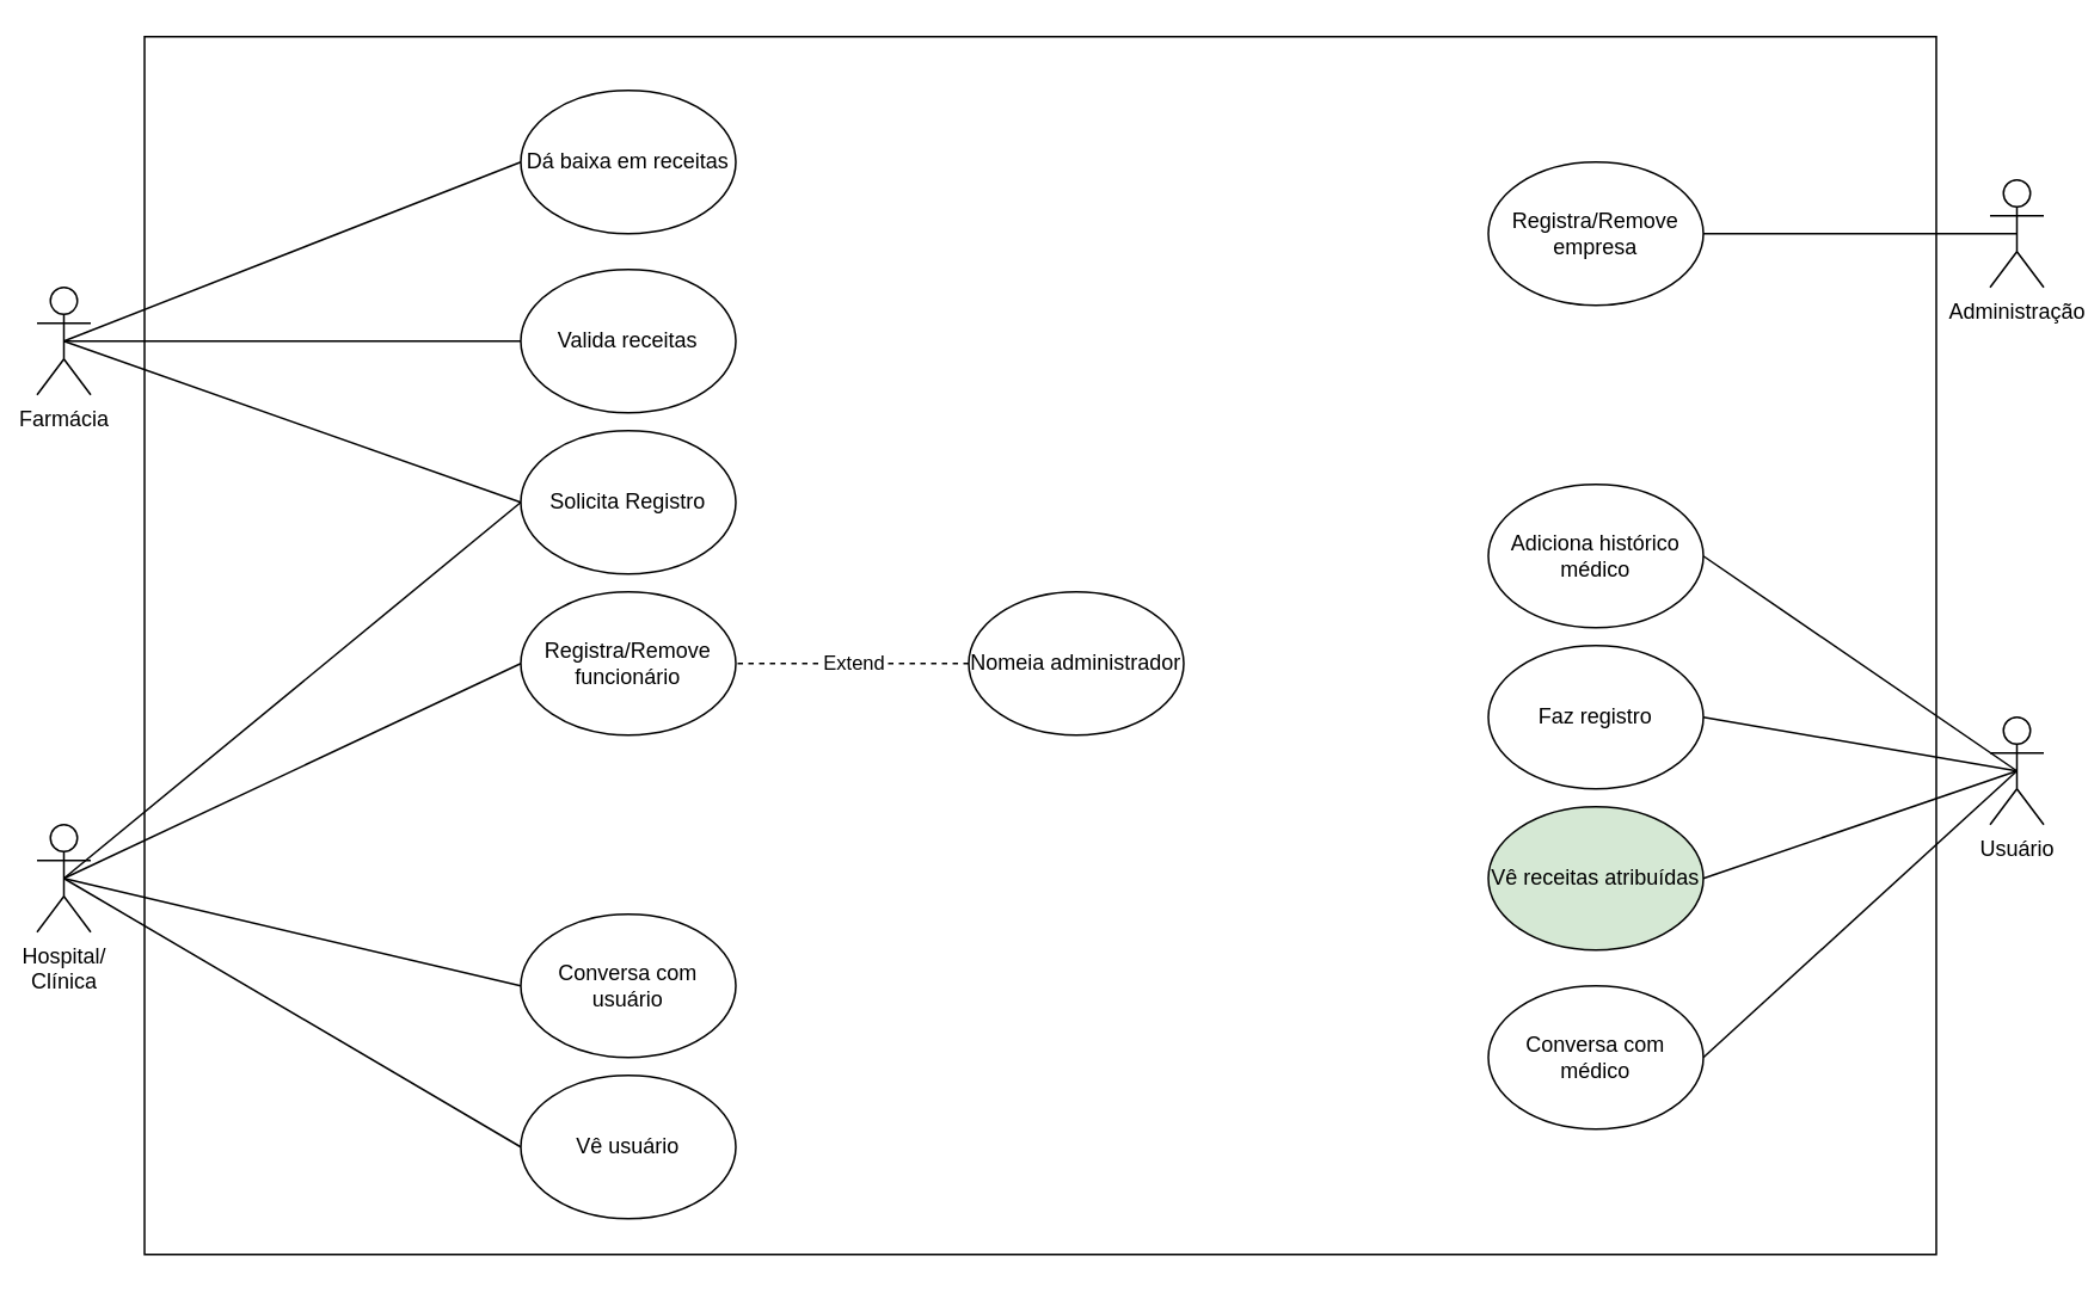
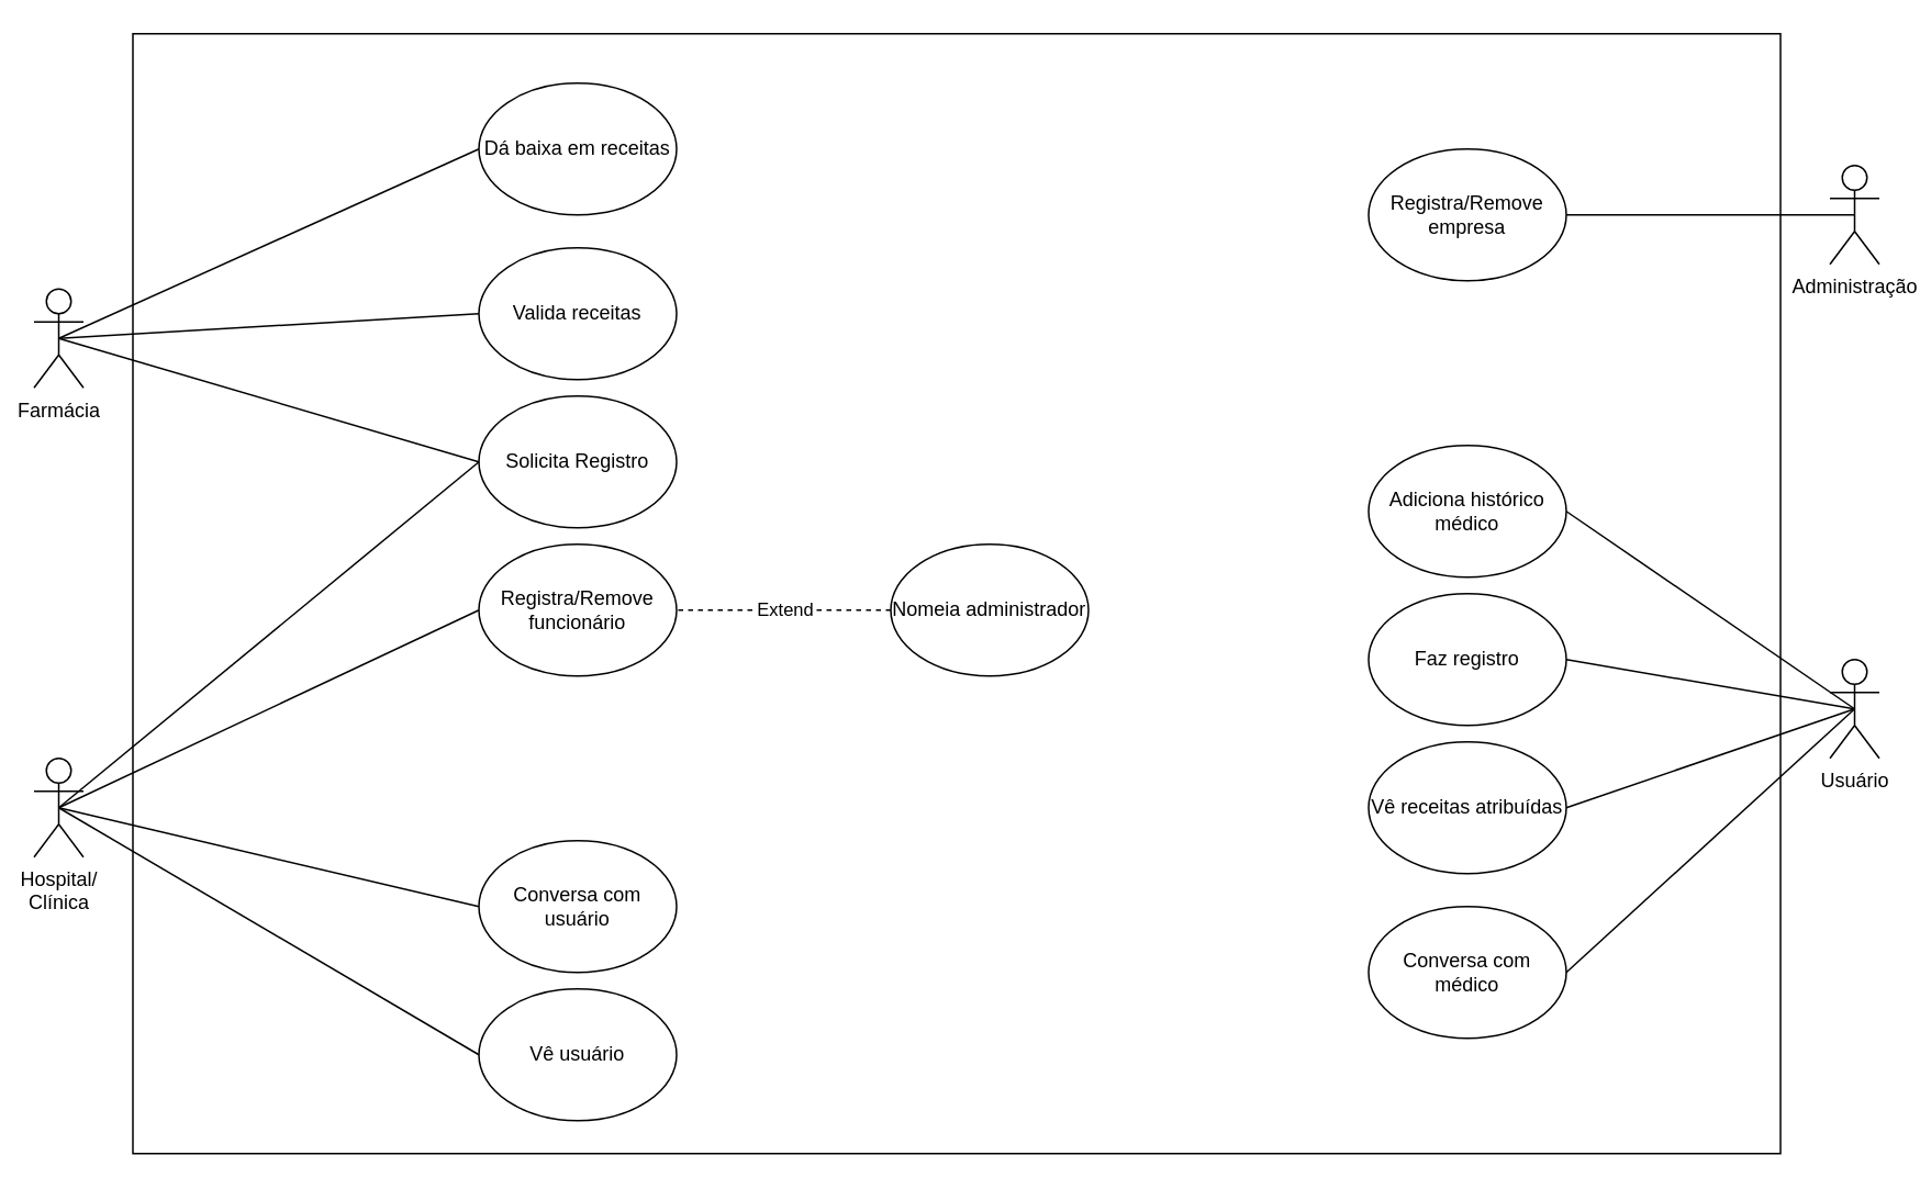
  <mxCell id="0" />
  <mxCell id="1" parent="0" />
  <mxCell id="2" value="" style="rounded=0;whiteSpace=wrap;html=1;" vertex="1" parent="1"><mxGeometry x="80" y="20" width="1000" height="680" as="geometry" /></mxCell>
  <mxCell id="3" style="edgeStyle=none;rounded=0;orthogonalLoop=1;jettySize=auto;html=1;exitX=0.5;exitY=0.5;exitDx=0;exitDy=0;entryX=0;entryY=0.5;entryDx=0;entryDy=0;exitPerimeter=0;strokeColor=default;endArrow=none;startFill=0;" edge="1" parent="1" source="4" target="17"><mxGeometry relative="1" as="geometry" /></mxCell>
- <mxCell id="4" value="Farmácia" style="shape=umlActor;verticalLabelPosition=bottom;verticalAlign=top;html=1;outlineConnect=0;" vertex="1" parent="1"><mxGeometry x="20" y="160" width="30" height="60" as="geometry" /></mxCell>
+ <mxCell id="4" value="Farmácia" style="shape=umlActor;verticalLabelPosition=bottom;verticalAlign=top;html=1;outlineConnect=0;" vertex="1" parent="1"><mxGeometry x="20" y="175" width="30" height="60" as="geometry" /></mxCell>
  <mxCell id="5" value="Hospital/&lt;div&gt;Clínica&lt;/div&gt;" style="shape=umlActor;verticalLabelPosition=bottom;verticalAlign=top;html=1;outlineConnect=0;" vertex="1" parent="1"><mxGeometry x="20" y="460" width="30" height="60" as="geometry" /></mxCell>
  <mxCell id="6" value="Administração" style="shape=umlActor;verticalLabelPosition=bottom;verticalAlign=top;html=1;outlineConnect=0;direction=east;" vertex="1" parent="1"><mxGeometry x="1110" y="100" width="30" height="60" as="geometry" /></mxCell>
  <mxCell id="7" value="Usuário" style="shape=umlActor;verticalLabelPosition=bottom;verticalAlign=top;html=1;outlineConnect=0;" vertex="1" parent="1"><mxGeometry x="1110" y="400" width="30" height="60" as="geometry" /></mxCell>
  <mxCell id="8" value="Registra/Remove empresa" style="ellipse;whiteSpace=wrap;html=1;" vertex="1" parent="1"><mxGeometry x="830" y="90" width="120" height="80" as="geometry" /></mxCell>
  <mxCell id="9" value="Faz registro" style="ellipse;whiteSpace=wrap;html=1;" vertex="1" parent="1"><mxGeometry x="830" y="360" width="120" height="80" as="geometry" /></mxCell>
  <mxCell id="10" value="Adiciona histórico médico" style="ellipse;whiteSpace=wrap;html=1;" vertex="1" parent="1"><mxGeometry x="830" y="270" width="120" height="80" as="geometry" /></mxCell>
- <mxCell id="11" value="Vê receitas atribuídas" style="ellipse;whiteSpace=wrap;html=1;fillColor=#d5e8d4;" vertex="1" parent="1"><mxGeometry x="830" y="450" width="120" height="80" as="geometry" /></mxCell>
+ <mxCell id="11" value="Vê receitas atribuídas" style="ellipse;whiteSpace=wrap;html=1;" vertex="1" parent="1"><mxGeometry x="830" y="450" width="120" height="80" as="geometry" /></mxCell>
  <mxCell id="12" value="Solicita Registro" style="ellipse;whiteSpace=wrap;html=1;" vertex="1" parent="1"><mxGeometry x="290" y="240" width="120" height="80" as="geometry" /></mxCell>
  <mxCell id="13" value="Valida receitas" style="ellipse;whiteSpace=wrap;html=1;" vertex="1" parent="1"><mxGeometry x="290" y="150" width="120" height="80" as="geometry" /></mxCell>
  <mxCell id="14" value="Vê usuário" style="ellipse;whiteSpace=wrap;html=1;" vertex="1" parent="1"><mxGeometry x="290" y="600" width="120" height="80" as="geometry" /></mxCell>
  <mxCell id="15" value="Registra/Remove funcionário" style="ellipse;whiteSpace=wrap;html=1;" vertex="1" parent="1"><mxGeometry x="290" y="330" width="120" height="80" as="geometry" /></mxCell>
  <mxCell id="16" value="Conversa com usuário" style="ellipse;whiteSpace=wrap;html=1;" vertex="1" parent="1"><mxGeometry x="290" y="510" width="120" height="80" as="geometry" /></mxCell>
  <mxCell id="17" value="Dá baixa em receitas" style="ellipse;whiteSpace=wrap;html=1;" vertex="1" parent="1"><mxGeometry x="290" y="50" width="120" height="80" as="geometry" /></mxCell>
  <mxCell id="18" value="Conversa com médico" style="ellipse;whiteSpace=wrap;html=1;" vertex="1" parent="1"><mxGeometry x="830" y="550" width="120" height="80" as="geometry" /></mxCell>
  <mxCell id="19" value="" style="endArrow=none;html=1;rounded=0;exitX=0.5;exitY=0.5;exitDx=0;exitDy=0;exitPerimeter=0;entryX=0;entryY=0.5;entryDx=0;entryDy=0;startFill=0;" edge="1" parent="1" source="4" target="13"><mxGeometry width="50" height="50" relative="1" as="geometry"><mxPoint x="570" y="410" as="sourcePoint" /><mxPoint x="620" y="360" as="targetPoint" /></mxGeometry></mxCell>
  <mxCell id="20" value="" style="endArrow=none;html=1;rounded=0;exitX=0.5;exitY=0.5;exitDx=0;exitDy=0;exitPerimeter=0;entryX=0;entryY=0.5;entryDx=0;entryDy=0;startFill=0;" edge="1" parent="1" source="4" target="12"><mxGeometry width="50" height="50" relative="1" as="geometry"><mxPoint x="570" y="410" as="sourcePoint" /><mxPoint x="620" y="360" as="targetPoint" /></mxGeometry></mxCell>
  <mxCell id="21" value="" style="endArrow=none;html=1;rounded=0;exitX=0.5;exitY=0.5;exitDx=0;exitDy=0;exitPerimeter=0;entryX=1;entryY=0.5;entryDx=0;entryDy=0;startFill=0;" edge="1" parent="1" source="6" target="8"><mxGeometry width="50" height="50" relative="1" as="geometry"><mxPoint x="500" y="410" as="sourcePoint" /><mxPoint x="550" y="360" as="targetPoint" /></mxGeometry></mxCell>
  <mxCell id="22" value="" style="endArrow=none;html=1;rounded=0;exitX=0.5;exitY=0.5;exitDx=0;exitDy=0;exitPerimeter=0;entryX=0;entryY=0.5;entryDx=0;entryDy=0;startFill=0;" edge="1" parent="1" source="5" target="12"><mxGeometry width="50" height="50" relative="1" as="geometry"><mxPoint x="500" y="410" as="sourcePoint" /><mxPoint x="550" y="360" as="targetPoint" /></mxGeometry></mxCell>
  <mxCell id="23" value="" style="endArrow=none;html=1;rounded=0;exitX=0.5;exitY=0.5;exitDx=0;exitDy=0;exitPerimeter=0;entryX=0;entryY=0.5;entryDx=0;entryDy=0;startFill=0;" edge="1" parent="1" source="5" target="15"><mxGeometry width="50" height="50" relative="1" as="geometry"><mxPoint x="500" y="410" as="sourcePoint" /><mxPoint x="550" y="360" as="targetPoint" /></mxGeometry></mxCell>
  <mxCell id="24" value="" style="endArrow=none;html=1;rounded=0;exitX=0.5;exitY=0.5;exitDx=0;exitDy=0;exitPerimeter=0;entryX=0;entryY=0.5;entryDx=0;entryDy=0;startFill=0;" edge="1" parent="1" source="5" target="16"><mxGeometry width="50" height="50" relative="1" as="geometry"><mxPoint x="500" y="410" as="sourcePoint" /><mxPoint x="550" y="360" as="targetPoint" /></mxGeometry></mxCell>
  <mxCell id="25" value="" style="endArrow=none;html=1;rounded=0;exitX=0.5;exitY=0.5;exitDx=0;exitDy=0;exitPerimeter=0;entryX=0;entryY=0.5;entryDx=0;entryDy=0;startFill=0;" edge="1" parent="1" source="5" target="14"><mxGeometry width="50" height="50" relative="1" as="geometry"><mxPoint x="500" y="410" as="sourcePoint" /><mxPoint x="550" y="360" as="targetPoint" /></mxGeometry></mxCell>
  <mxCell id="26" value="" style="endArrow=none;html=1;rounded=0;exitX=0.5;exitY=0.5;exitDx=0;exitDy=0;exitPerimeter=0;entryX=1;entryY=0.5;entryDx=0;entryDy=0;startFill=0;" edge="1" parent="1" source="7" target="10"><mxGeometry width="50" height="50" relative="1" as="geometry"><mxPoint x="500" y="410" as="sourcePoint" /><mxPoint x="550" y="360" as="targetPoint" /></mxGeometry></mxCell>
  <mxCell id="27" value="" style="endArrow=none;html=1;rounded=0;exitX=0.5;exitY=0.5;exitDx=0;exitDy=0;exitPerimeter=0;entryX=1;entryY=0.5;entryDx=0;entryDy=0;startFill=0;" edge="1" parent="1" source="7" target="9"><mxGeometry width="50" height="50" relative="1" as="geometry"><mxPoint x="500" y="410" as="sourcePoint" /><mxPoint x="550" y="360" as="targetPoint" /></mxGeometry></mxCell>
  <mxCell id="28" value="" style="endArrow=none;html=1;rounded=0;exitX=0.5;exitY=0.5;exitDx=0;exitDy=0;exitPerimeter=0;entryX=1;entryY=0.5;entryDx=0;entryDy=0;startFill=0;" edge="1" parent="1" source="7" target="11"><mxGeometry width="50" height="50" relative="1" as="geometry"><mxPoint x="500" y="410" as="sourcePoint" /><mxPoint x="550" y="360" as="targetPoint" /></mxGeometry></mxCell>
  <mxCell id="29" value="" style="endArrow=none;html=1;rounded=0;exitX=0.5;exitY=0.5;exitDx=0;exitDy=0;exitPerimeter=0;entryX=1;entryY=0.5;entryDx=0;entryDy=0;startFill=0;" edge="1" parent="1" source="7" target="18"><mxGeometry width="50" height="50" relative="1" as="geometry"><mxPoint x="500" y="410" as="sourcePoint" /><mxPoint x="550" y="360" as="targetPoint" /></mxGeometry></mxCell>
  <mxCell id="30" value="Nomeia administrador" style="ellipse;whiteSpace=wrap;html=1;" vertex="1" parent="1"><mxGeometry x="540" y="330" width="120" height="80" as="geometry" /></mxCell>
  <mxCell id="31" value="Extend" style="endArrow=none;dashed=1;html=1;rounded=0;exitX=1;exitY=0.5;exitDx=0;exitDy=0;entryX=0;entryY=0.5;entryDx=0;entryDy=0;" edge="1" parent="1"><mxGeometry width="50" height="50" relative="1" as="geometry"><mxPoint x="411" y="370" as="sourcePoint" /><mxPoint x="541" y="370" as="targetPoint" /></mxGeometry></mxCell>
